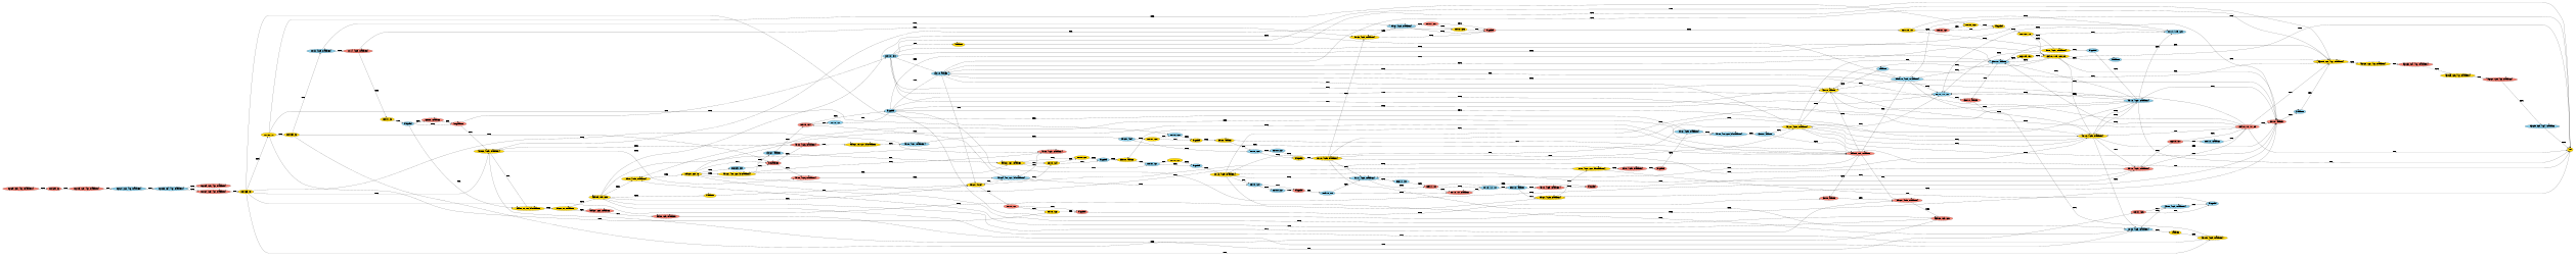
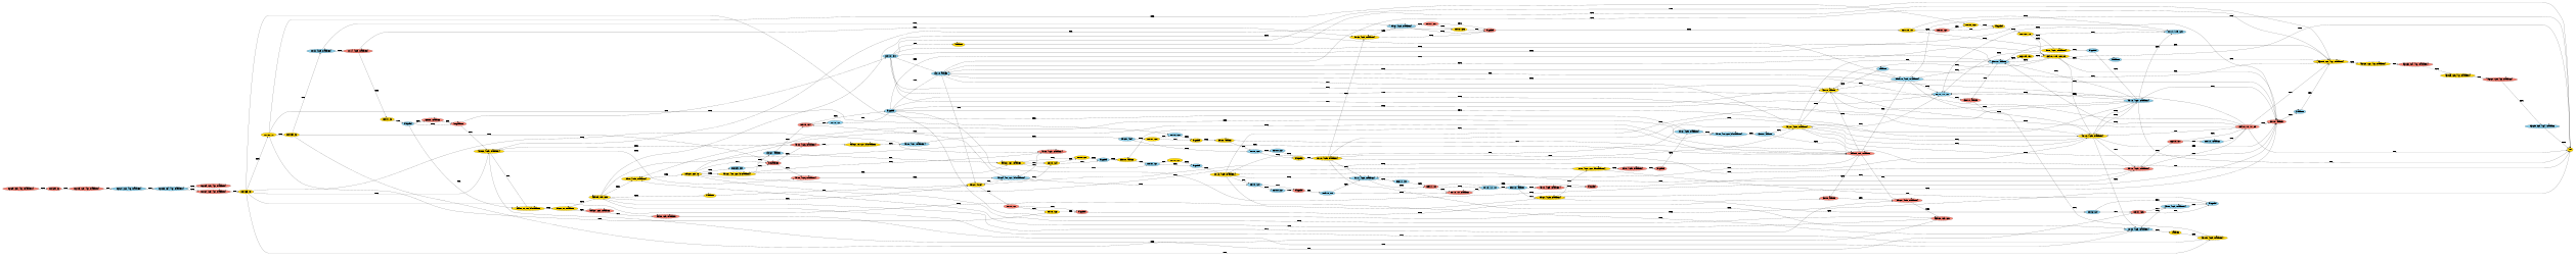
  digraph {
    rankdir=LR
    node [fillcolor=gold style=filled]
    edge [arrowhead=vee]
    n1 [fillcolor=salmon label="stp x29 , x30 , [ sp , #- address ]!"]
    n2 [fillcolor=salmon label="mov x29 , sp"]
    n3 [fillcolor=salmon label="stp x19 , x20 , [ sp , # address ]"]
    n4 [fillcolor=skyblue label="stp x21 , x22 , [ sp , # address ]"]
    n5 [fillcolor=skyblue label="stp x23 , x24 , [ sp , # address ]"]
    n6 [fillcolor=salmon label="stp x25 , x26 , [ sp , # address ]"]
    n7 [fillcolor=salmon label="stp x27 , x28 , [ sp , # address ]"]
    n8 [label="mov x25 , x0"]
    n9 [label="mov x22 , x1"]
    n10 [label="ldr x26 , [ x25 , # address ]"]
    n11 [label="ldr x19 , [ x25 , # address ]"]
    n12 [fillcolor=salmon label="ldr x0 , [ x25 , # address ]"]
    n13 [label="ldr x21 , [ x25 , # address ]"]
    n14 [fillcolor=skyblue label="ldr x0 , [ x25 , # address ]"]
    n15 [label="mov x23 , x2"]
    n16 [label="mov x0 , x22"]
    n17 [fillcolor=skyblue label="mov x0 , x22"]
    n18 [label="mov x0 , x22"]
    n19 [label="add x0 , x0 , x0 , lsl # address"]
    n20 [fillcolor=salmon label="ldr x0 , [ x26 , # address ]"]
    n21 [fillcolor=salmon label="ldr x0 , [ x26 , # address ]"]
    n22 [label="mov x0 , x26"]
    n23 [fillcolor=salmon label="mov x1 , x26"]
    n24 [label="add x19 , x19 , x28"]
    n25 [label="ldr x21 , [ x0 , x20 , lsl # address ]"]
    n26 [label="str x0 , [ x21 , x20 , lsl # address ]"]
+   n27 [fillcolor=skyblue label="mov x2 , x27"]
    n28 [fillcolor=skyblue label="ldr x0 , [ x0 , x20 , lsl # address ]"]
    n29 [fillcolor=skyblue label="str x3 , [ x29 , # address ]"]
    n30 [fillcolor=salmon label="add x20 , x23 , x20"]
    n31 [fillcolor=salmon label="b.eq address"]
    n32 [fillcolor=salmon label="bl symbol"]
    n33 [label="bl symbol"]
    n34 [label="bl symbol"]
    n35 [fillcolor=salmon label="str w4 , [ x29 , # address ]"]
    n36 [fillcolor=skyblue label="ldr x2 , [ x29 , # address ]"]
    n37 [label="ldr x0 , [ x19 , # address ]"]
    n38 [label="sub x20 , x20 , x0"]
    n39 [label="mov x1 , x2"]
    n40 [label="ldr w3 , [ x29 , # address ]"]
    n41 [fillcolor=salmon label="bl symbol"]
    n42 [fillcolor=salmon label="mov x1 , x27"]
    n43 [fillcolor=skyblue label="bl symbol"]
    n44 [fillcolor=salmon label="cmn x0 , # address"]
    n45 [fillcolor=salmon label="b.eq address"]
    n46 [fillcolor=skyblue label="mov w0 , # 0"]
    n47 [label="lsl x28 , x0 , # address"]
    n48 [label="b address"]
    n49 [label=ret]
    n50 [fillcolor=skyblue label="cbz w0 , address"]
    n51 [fillcolor=skyblue label="orr w1 , w1 , w0"]
    n52 [fillcolor=skyblue label="cbnz w0 , address"]
    n53 [label="str w0 , [ x29 , # address ]"]
    n54 [fillcolor=salmon label="cbz w0 , address"]
    n55 [label="cbz w0 , address"]
    n56 [label="ldp x19 , x20 , [ sp , # address ]"]
    n57 [label="ldr x21 , [ x19 ]"]
    n58 [fillcolor=salmon label="cbnz w1 , address"]
    n59 [label="cmp w19 , # 0"]
    n60 [fillcolor=skyblue label="str x0 , [ x29 , # address ]"]
    n61 [fillcolor=skyblue label="ldr w0 , [ x29 , # address ]"]
    n62 [label="ldr w0 , [ x29 , # address ]"]
    n63 [fillcolor=skyblue label="ldr w1 , [ x29 , # address ]"]
    n64 [fillcolor=salmon label="ldr w0 , [ x29 , # address ]"]
    n65 [fillcolor=skyblue label="b address"]
    n66 [fillcolor=salmon label="add x19 , x19 , # address"]
    n67 [fillcolor=skyblue label="b address"]
    n68 [label="add x21 , x0 , x21 , lsl # address"]
    n69 [fillcolor=skyblue label="ldr x24 , [ x0 , x21 , lsl # address ]"]
    n70 [fillcolor=skyblue label="ldr x0 , [ x29 , # address ]"]
    n71 [fillcolor=skyblue label="bl symbol"]
    n72 [label="ldp x21 , x22 , [ sp , # address ]"]
    n73 [fillcolor=salmon label="ldp x23 , x24 , [ sp , # address ]"]
    n74 [fillcolor=salmon label="add x27 , x29 , # address"]
    n75 [fillcolor=salmon label="add x0 , x29 , # address"]
    n76 [label="b address"]
    n77 [fillcolor=salmon label="ldr x20 , [ x19 , # address ]"]
    n78 [fillcolor=skyblue label="ldurb w0 , [ x19 , #- address ]"]
    n79 [label="b address"]
    n80 [label="ldp x25 , x26 , [ sp , # address ]"]
    n81 [fillcolor=salmon label="ldp x27 , x28 , [ sp , # address ]"]
    n82 [fillcolor=skyblue label="ldp x29 , x30 , [ sp ] , # address"]
    n83 [fillcolor=salmon label="mov x1 , x21"]
    n84 [fillcolor=salmon label="mov x1 , x24"]
    n85 [label="mov x1 , x24"]
    n86 [fillcolor=skyblue label="mov x1 , x24"]
    n87 [fillcolor=salmon label="cbz x0 , address"]
    n88 [fillcolor=skyblue label="cmp x23 , x20"]
    n89 [fillcolor=skyblue label="cbz x21 , address"]
    n90 [label="add x21 , x21 , # address"]
    n91 [fillcolor=salmon label="ldr x0 , [ x29 , # address ]"]
    n92 [fillcolor=skyblue label="cbnz x0 , address"]
    n93 [fillcolor=skyblue label="ldr x0 , [ x21 , # address ]"]
    n94 [fillcolor=skyblue label="ldr x20 , [ x0 ]"]
    n95 [label="mov x1 , x20"]
    n96 [fillcolor=skyblue label="mov x1 , x20"]
    n97 [fillcolor=skyblue label="mov x0 , x27"]
    n98 [label="bl symbol"]
    n99 [label="cbz x0 , address"]
    n100 [label="str w0 , [ x29 , # address ]"]
    n101 [fillcolor=skyblue label="mov x0 , x27"]
    n102 [fillcolor=skyblue label="bl symbol"]
    n103 [label="mov x0 , x21"]
    n104 [fillcolor=skyblue label="bl symbol"]
    n105 [fillcolor=skyblue label="mov x0 , x27"]
    n106 [fillcolor=salmon label="bl symbol"]
    n107 [fillcolor=skyblue label="mov x1 , x21"]
    n108 [label="mov x0 , x27"]
    n109 [fillcolor=skyblue label="bl symbol"]
    n110 [fillcolor=skyblue label="orr w1 , w19 , w20"]
    n111 [fillcolor=skyblue label="cmp w1 , # 0"]
    n112 [fillcolor=salmon label="cset w1 , ne"]
    n113 [fillcolor=salmon label="cmp w0 , # 0"]
    n114 [fillcolor=salmon label="csel w0 , w0 , w1 , ne"]
    n115 [label="mov w19 , w0"]
    n116 [fillcolor=salmon label="mov x1 , x27"]
    n117 [label="csel w0 , w19 , w20 , ne"]
    n118 [fillcolor=skyblue label="b address"]
    n119 [label="mov w20 , w0"]
    n120 [label="ldr x0 , [ x29 , # address ]"]
    n121 [fillcolor=skyblue label="bl symbol"]
    n122 [label="cbnz x0 , address"]
    n123 [label="str w0 , [ x29 , # address ]"]
    n124 [fillcolor=salmon label="bl symbol"]
    n125 [fillcolor=skyblue label="uxtb w0 , w0"]
    n126 [fillcolor=salmon label="eor w0 , w0 , # address"]
    n127 [fillcolor=skyblue label="orr w0 , w1 , w0"]
    n128 [fillcolor=salmon label="bl symbol"]
    n129 [fillcolor=skyblue label="cbnz w0 , address"]
    n130 [fillcolor=salmon label="ldr x0 , [ x29 , # address ]"]
    n131 [fillcolor=skyblue label="mov w1 , # address"]
    n1 -> n2 [arrowhead=tee label=CFG]
    n2 -> n3 [arrowhead=odot label=CFG]
    n3 -> n4 [label=CFG]
    n4 -> n5 [label=CFG]
    n5 -> n6 [arrowhead=odot label=CFG]
    n5 -> n7 [arrowhead=tee label=CFG]
    n7 -> n8 [label=CFG]
    n8 -> n9 [label=CFG]
    n8 -> n10 [arrowhead=tee label=DFG]
    n8 -> n11 [arrowhead=tee label=DFG]
    n8 -> n12 [arrowhead=tee label=DFG]
    n8 -> n13 [arrowhead=odot label=DFG]
    n8 -> n14 [arrowhead=odot label=DFG]
    n9 -> n15 [arrowhead=odot label=CFG]
    n9 -> n16 [arrowhead=odot label=DFG]
    n9 -> n17 [arrowhead=tee label=DFG]
    n9 -> n18 [label=DFG]
    n10 -> n19 [arrowhead=odot label=CFG]
    n10 -> n20 [arrowhead=tee label=DFG]
    n10 -> n21 [arrowhead=tee label=DFG]
    n10 -> n22 [label=DFG]
    n10 -> n23 [label=DFG]
    n11 -> n24 [arrowhead=odot label=DFG]
    n12 -> n25 [label=DFG]
    n13 -> n26 [label=DFG]
+   n13 -> n27 [label=CFG]
    n14 -> n28 [label=DFG]
    n15 -> n29 [label=CFG]
    n15 -> n30 [arrowhead=odot label=DFG]
    n15 -> n31 [label=DFG]
    n16 -> n32 [label=DFG]
    n17 -> n33 [label=DFG]
    n18 -> n34 [label=DFG]
    n19 -> n47 [arrowhead=tee label=DFG]
    n20 -> n68 [arrowhead=tee label=DFG]
    n21 -> n69 [arrowhead=tee label=DFG]
    n22 -> n41 [arrowhead=odot label=DFG]
    n23 -> n70 [label=CFG]
    n23 -> n71 [label=DFG]
    n24 -> n37 [arrowhead=tee label=DFG]
    n24 -> n57 [label=DFG]
    n24 -> n66 [label=DFG]
    n24 -> n76 [arrowhead=odot label=CFG]
    n24 -> n77 [label=DFG]
    n24 -> n78 [label=DFG]
    n25 -> n89 [label=DFG]
    n25 -> n90 [label=DFG]
    n26 -> n91 [arrowhead=tee label=CFG]
+   n27 -> n23 [label=CFG]
+   n27 -> n71 [arrowhead=tee label=DFG]
    n28 -> n92 [arrowhead=odot label=DFG]
    n29 -> n35 [label=CFG]
    n29 -> n36 [arrowhead=tee label=DFG]
    n30 -> n37 [arrowhead=tee label=CFG]
    n30 -> n38 [arrowhead=tee label=DFG]
    n31 -> n20 [arrowhead=odot label=CFG]
    n31 -> n21 [arrowhead=tee label=CFG]
    n32 -> n87 [label=DFG]
    n33 -> n99 [label=DFG]
    n34 -> n119 [label=DFG]
    n35 -> n39 [label=CFG]
    n35 -> n40 [label=DFG]
    n36 -> n41 [arrowhead=tee label=DFG]
    n36 -> n42 [arrowhead=odot label=CFG]
    n37 -> n38 [label=DFG]
    n38 -> n25 [arrowhead=tee label=DFG]
    n38 -> n26 [arrowhead=odot label=DFG]
    n38 -> n28 [label=DFG]
    n38 -> n31 [arrowhead=tee label=DFG]
    n38 -> n88 [label=CFG]
    n39 -> n43 [label=DFG]
    n40 -> n36 [arrowhead=tee label=CFG]
    n40 -> n41 [arrowhead=tee label=DFG]
    n41 -> n115 [arrowhead=tee label=DFG]
    n42 -> n22 [arrowhead=odot label=CFG]
    n42 -> n41 [label=DFG]
    n43 -> n19 [label=DFG]
    n43 -> n44 [arrowhead=tee label=CFG]
    n43 -> n45 [arrowhead=tee label=DFG]
    n44 -> n45 [arrowhead=odot label=CFG]
    n45 -> n10 [arrowhead=tee label=CFG]
    n45 -> n46 [label=CFG]
    n46 -> n48 [arrowhead=tee label=CFG]
    n46 -> n49 [arrowhead=tee label=DFG]
    n46 -> n50 [arrowhead=odot label=DFG]
    n46 -> n51 [label=DFG]
    n46 -> n52 [arrowhead=odot label=DFG]
    n46 -> n53 [label=DFG]
    n46 -> n54 [label=DFG]
    n46 -> n55 [arrowhead=tee label=DFG]
    n47 -> n24 [arrowhead=odot label=DFG]
    n47 -> n74 [arrowhead=odot label=CFG]
    n48 -> n56 [label=CFG]
    n50 -> n56 [label=CFG]
    n50 -> n57 [label=CFG]
    n51 -> n58 [arrowhead=tee label=DFG]
    n52 -> n56 [arrowhead=tee label=CFG]
    n52 -> n59 [label=CFG]
    n53 -> n54 [label=CFG]
    n53 -> n60 [label=DFG]
    n53 -> n61 [arrowhead=tee label=DFG]
    n53 -> n62 [arrowhead=tee label=DFG]
    n53 -> n63 [arrowhead=tee label=DFG]
    n53 -> n64 [label=DFG]
    n54 -> n13 [arrowhead=odot label=CFG]
    n54 -> n65 [arrowhead=tee label=CFG]
    n55 -> n66 [arrowhead=odot label=CFG]
    n55 -> n67 [arrowhead=odot label=CFG]
    n56 -> n72 [arrowhead=tee label=CFG]
    n57 -> n69 [label=DFG]
    n57 -> n83 [arrowhead=odot label=DFG]
    n58 -> n11 [arrowhead=odot label=CFG]
    n58 -> n52 [arrowhead=odot label=CFG]
    n59 -> n117 [label=CFG]
    n60 -> n70 [arrowhead=odot label=DFG]
    n60 -> n79 [arrowhead=tee label=CFG]
    n61 -> n49 [arrowhead=tee label=DFG]
    n61 -> n50 [arrowhead=odot label=DFG]
    n61 -> n51 [arrowhead=tee label=DFG]
    n61 -> n52 [arrowhead=tee label=DFG]
    n61 -> n53 [label=DFG]
    n61 -> n54 [arrowhead=odot label=DFG]
    n61 -> n55 [arrowhead=odot label=DFG]
    n61 -> n110 [label=CFG]
    n62 -> n49 [arrowhead=tee label=DFG]
    n62 -> n50 [arrowhead=odot label=DFG]
    n62 -> n51 [arrowhead=tee label=DFG]
    n62 -> n52 [arrowhead=tee label=DFG]
    n62 -> n53 [label=DFG]
    n62 -> n54 [arrowhead=tee label=DFG]
    n62 -> n55 [label=DFG]
    n63 -> n111 [label=CFG]
    n63 -> n112 [label=DFG]
    n64 -> n113 [arrowhead=odot label=DFG]
    n64 -> n114 [arrowhead=odot label=DFG]
    n65 -> n56 [label=CFG]
    n66 -> n37 [label=DFG]
    n66 -> n57 [arrowhead=tee label=DFG]
    n66 -> n77 [arrowhead=odot label=DFG]
    n66 -> n78 [arrowhead=odot label=DFG]
    n67 -> n56 [arrowhead=tee label=CFG]
    n68 -> n93 [arrowhead=tee label=DFG]
    n69 -> n12 [arrowhead=tee label=CFG]
    n69 -> n84 [label=DFG]
    n69 -> n85 [arrowhead=tee label=DFG]
    n69 -> n86 [arrowhead=tee label=DFG]
    n70 -> n71 [arrowhead=tee label=DFG]
    n71 -> n26 [arrowhead=odot label=DFG]
    n72 -> n73 [label=CFG]
    n73 -> n80 [label=CFG]
    n74 -> n75 [label=CFG]
    n75 -> n60 [arrowhead=tee label=CFG]
    n76 -> n57 [arrowhead=tee label=CFG]
    n77 -> n30 [arrowhead=odot label=DFG]
    n78 -> n49 [label=DFG]
    n78 -> n50 [label=DFG]
    n78 -> n51 [label=DFG]
    n78 -> n52 [arrowhead=tee label=DFG]
    n78 -> n53 [label=DFG]
    n78 -> n54 [arrowhead=tee label=DFG]
    n78 -> n55 [label=DFG]
    n79 -> n11 [arrowhead=odot label=CFG]
    n80 -> n81 [arrowhead=tee label=CFG]
    n81 -> n82 [arrowhead=tee label=CFG]
    n82 -> n49 [label=CFG]
    n83 -> n16 [arrowhead=odot label=CFG]
    n83 -> n32 [arrowhead=tee label=DFG]
    n84 -> n101 [label=CFG]
    n84 -> n102 [arrowhead=tee label=DFG]
    n85 -> n103 [label=CFG]
    n85 -> n104 [label=DFG]
    n86 -> n105 [arrowhead=tee label=CFG]
    n86 -> n106 [label=DFG]
    n87 -> n66 [arrowhead=odot label=CFG]
    n87 -> n77 [arrowhead=tee label=CFG]
    n88 -> n31 [label=CFG]
    n89 -> n84 [label=CFG]
    n89 -> n90 [label=CFG]
    n90 -> n85 [label=CFG]
    n90 -> n103 [arrowhead=odot label=DFG]
    n90 -> n107 [arrowhead=odot label=DFG]
    n91 -> n124 [arrowhead=tee label=DFG]
    n92 -> n62 [arrowhead=tee label=CFG]
    n92 -> n66 [arrowhead=odot label=CFG]
    n93 -> n94 [arrowhead=odot label=DFG]
    n94 -> n95 [arrowhead=tee label=DFG]
    n94 -> n96 [arrowhead=odot label=DFG]
    n95 -> n17 [arrowhead=tee label=CFG]
    n95 -> n33 [arrowhead=tee label=DFG]
    n96 -> n97 [arrowhead=tee label=CFG]
    n96 -> n98 [label=DFG]
    n97 -> n98 [arrowhead=odot label=DFG]
    n98 -> n100 [label=DFG]
    n99 -> n66 [arrowhead=tee label=CFG]
    n99 -> n96 [arrowhead=tee label=CFG]
    n100 -> n40 [label=CFG]
    n100 -> n60 [label=DFG]
    n100 -> n61 [arrowhead=odot label=DFG]
    n100 -> n62 [label=DFG]
    n100 -> n63 [label=DFG]
    n100 -> n64 [arrowhead=odot label=DFG]
    n101 -> n102 [arrowhead=odot label=DFG]
    n102 -> n49 [arrowhead=tee label=DFG]
    n102 -> n50 [arrowhead=odot label=DFG]
    n102 -> n51 [arrowhead=tee label=DFG]
    n102 -> n52 [label=DFG]
    n102 -> n53 [label=DFG]
    n102 -> n54 [arrowhead=tee label=DFG]
    n102 -> n55 [arrowhead=tee label=DFG]
    n103 -> n104 [arrowhead=odot label=DFG]
    n104 -> n122 [label=DFG]
    n105 -> n106 [arrowhead=odot label=DFG]
    n106 -> n125 [label=DFG]
    n107 -> n108 [arrowhead=odot label=CFG]
    n107 -> n109 [arrowhead=odot label=DFG]
    n108 -> n109 [arrowhead=tee label=DFG]
    n109 -> n123 [arrowhead=odot label=DFG]
    n110 -> n51 [label=DFG]
    n111 -> n112 [arrowhead=tee label=CFG]
    n112 -> n126 [arrowhead=tee label=CFG]
    n112 -> n127 [label=DFG]
    n112 -> n128 [arrowhead=odot label=DFG]
    n113 -> n114 [arrowhead=odot label=DFG]
    n113 -> n131 [label=CFG]
    n114 -> n49 [label=DFG]
    n114 -> n50 [label=DFG]
    n114 -> n51 [arrowhead=tee label=DFG]
    n114 -> n52 [label=DFG]
    n114 -> n53 [label=DFG]
    n114 -> n54 [arrowhead=tee label=DFG]
    n114 -> n55 [arrowhead=tee label=DFG]
    n114 -> n56 [label=CFG]
    n115 -> n110 [label=DFG]
    n115 -> n116 [label=CFG]
    n115 -> n117 [label=DFG]
    n116 -> n18 [arrowhead=tee label=CFG]
    n116 -> n34 [label=DFG]
    n117 -> n49 [label=DFG]
    n117 -> n50 [arrowhead=tee label=DFG]
    n117 -> n51 [label=DFG]
    n117 -> n52 [arrowhead=odot label=DFG]
    n117 -> n53 [arrowhead=odot label=DFG]
    n117 -> n54 [label=DFG]
    n117 -> n55 [arrowhead=tee label=DFG]
    n117 -> n118 [arrowhead=odot label=CFG]
    n118 -> n56 [arrowhead=tee label=CFG]
    n119 -> n110 [arrowhead=tee label=DFG]
    n119 -> n117 [label=DFG]
    n119 -> n120 [arrowhead=odot label=CFG]
    n120 -> n121 [arrowhead=odot label=DFG]
    n121 -> n61 [arrowhead=odot label=CFG]
    n122 -> n66 [label=CFG]
    n122 -> n107 [arrowhead=odot label=CFG]
    n123 -> n60 [label=DFG]
    n123 -> n61 [arrowhead=odot label=DFG]
    n123 -> n62 [arrowhead=odot label=DFG]
    n123 -> n63 [arrowhead=tee label=DFG]
    n123 -> n64 [arrowhead=tee label=DFG]
    n123 -> n86 [label=CFG]
    n124 -> n14 [arrowhead=odot label=CFG]
    n125 -> n63 [label=CFG]
    n125 -> n126 [arrowhead=tee label=DFG]
    n126 -> n127 [arrowhead=odot label=DFG]
    n127 -> n129 [arrowhead=tee label=DFG]
    n128 -> n64 [arrowhead=odot label=CFG]
    n129 -> n13 [label=CFG]
    n129 -> n130 [label=CFG]
    n130 -> n128 [arrowhead=tee label=DFG]
    n131 -> n114 [arrowhead=odot label=CFG]
  }
